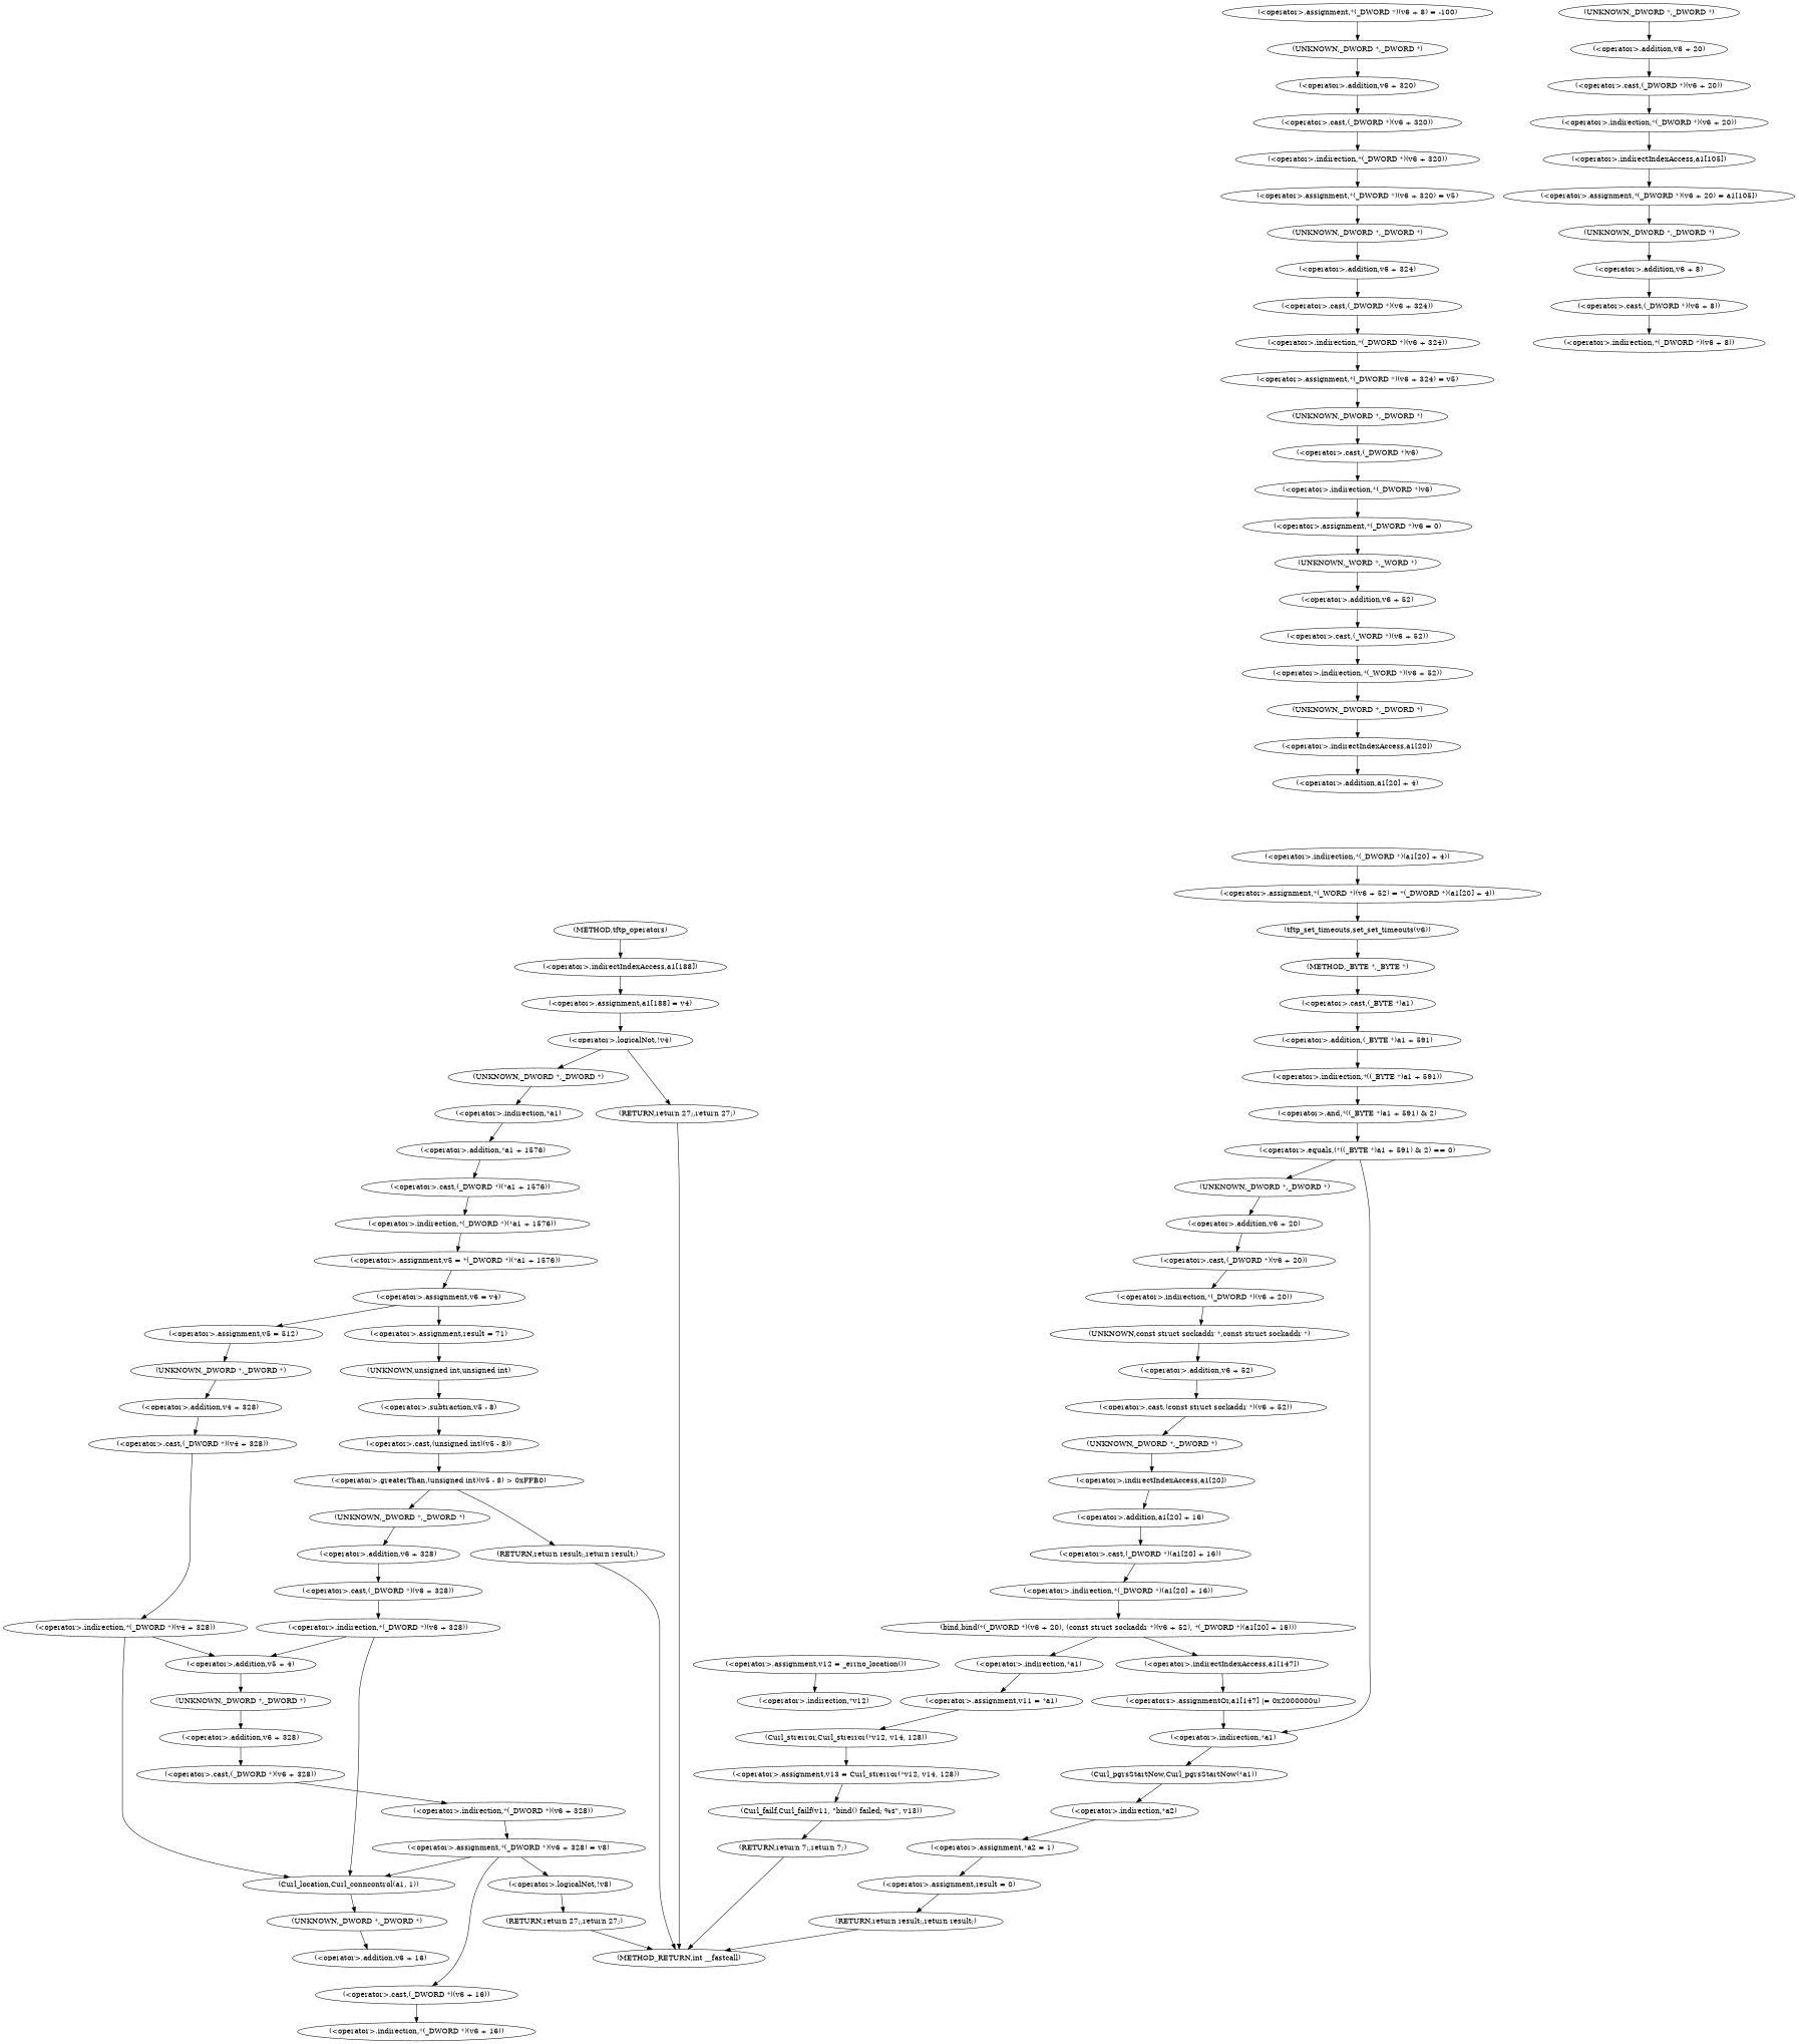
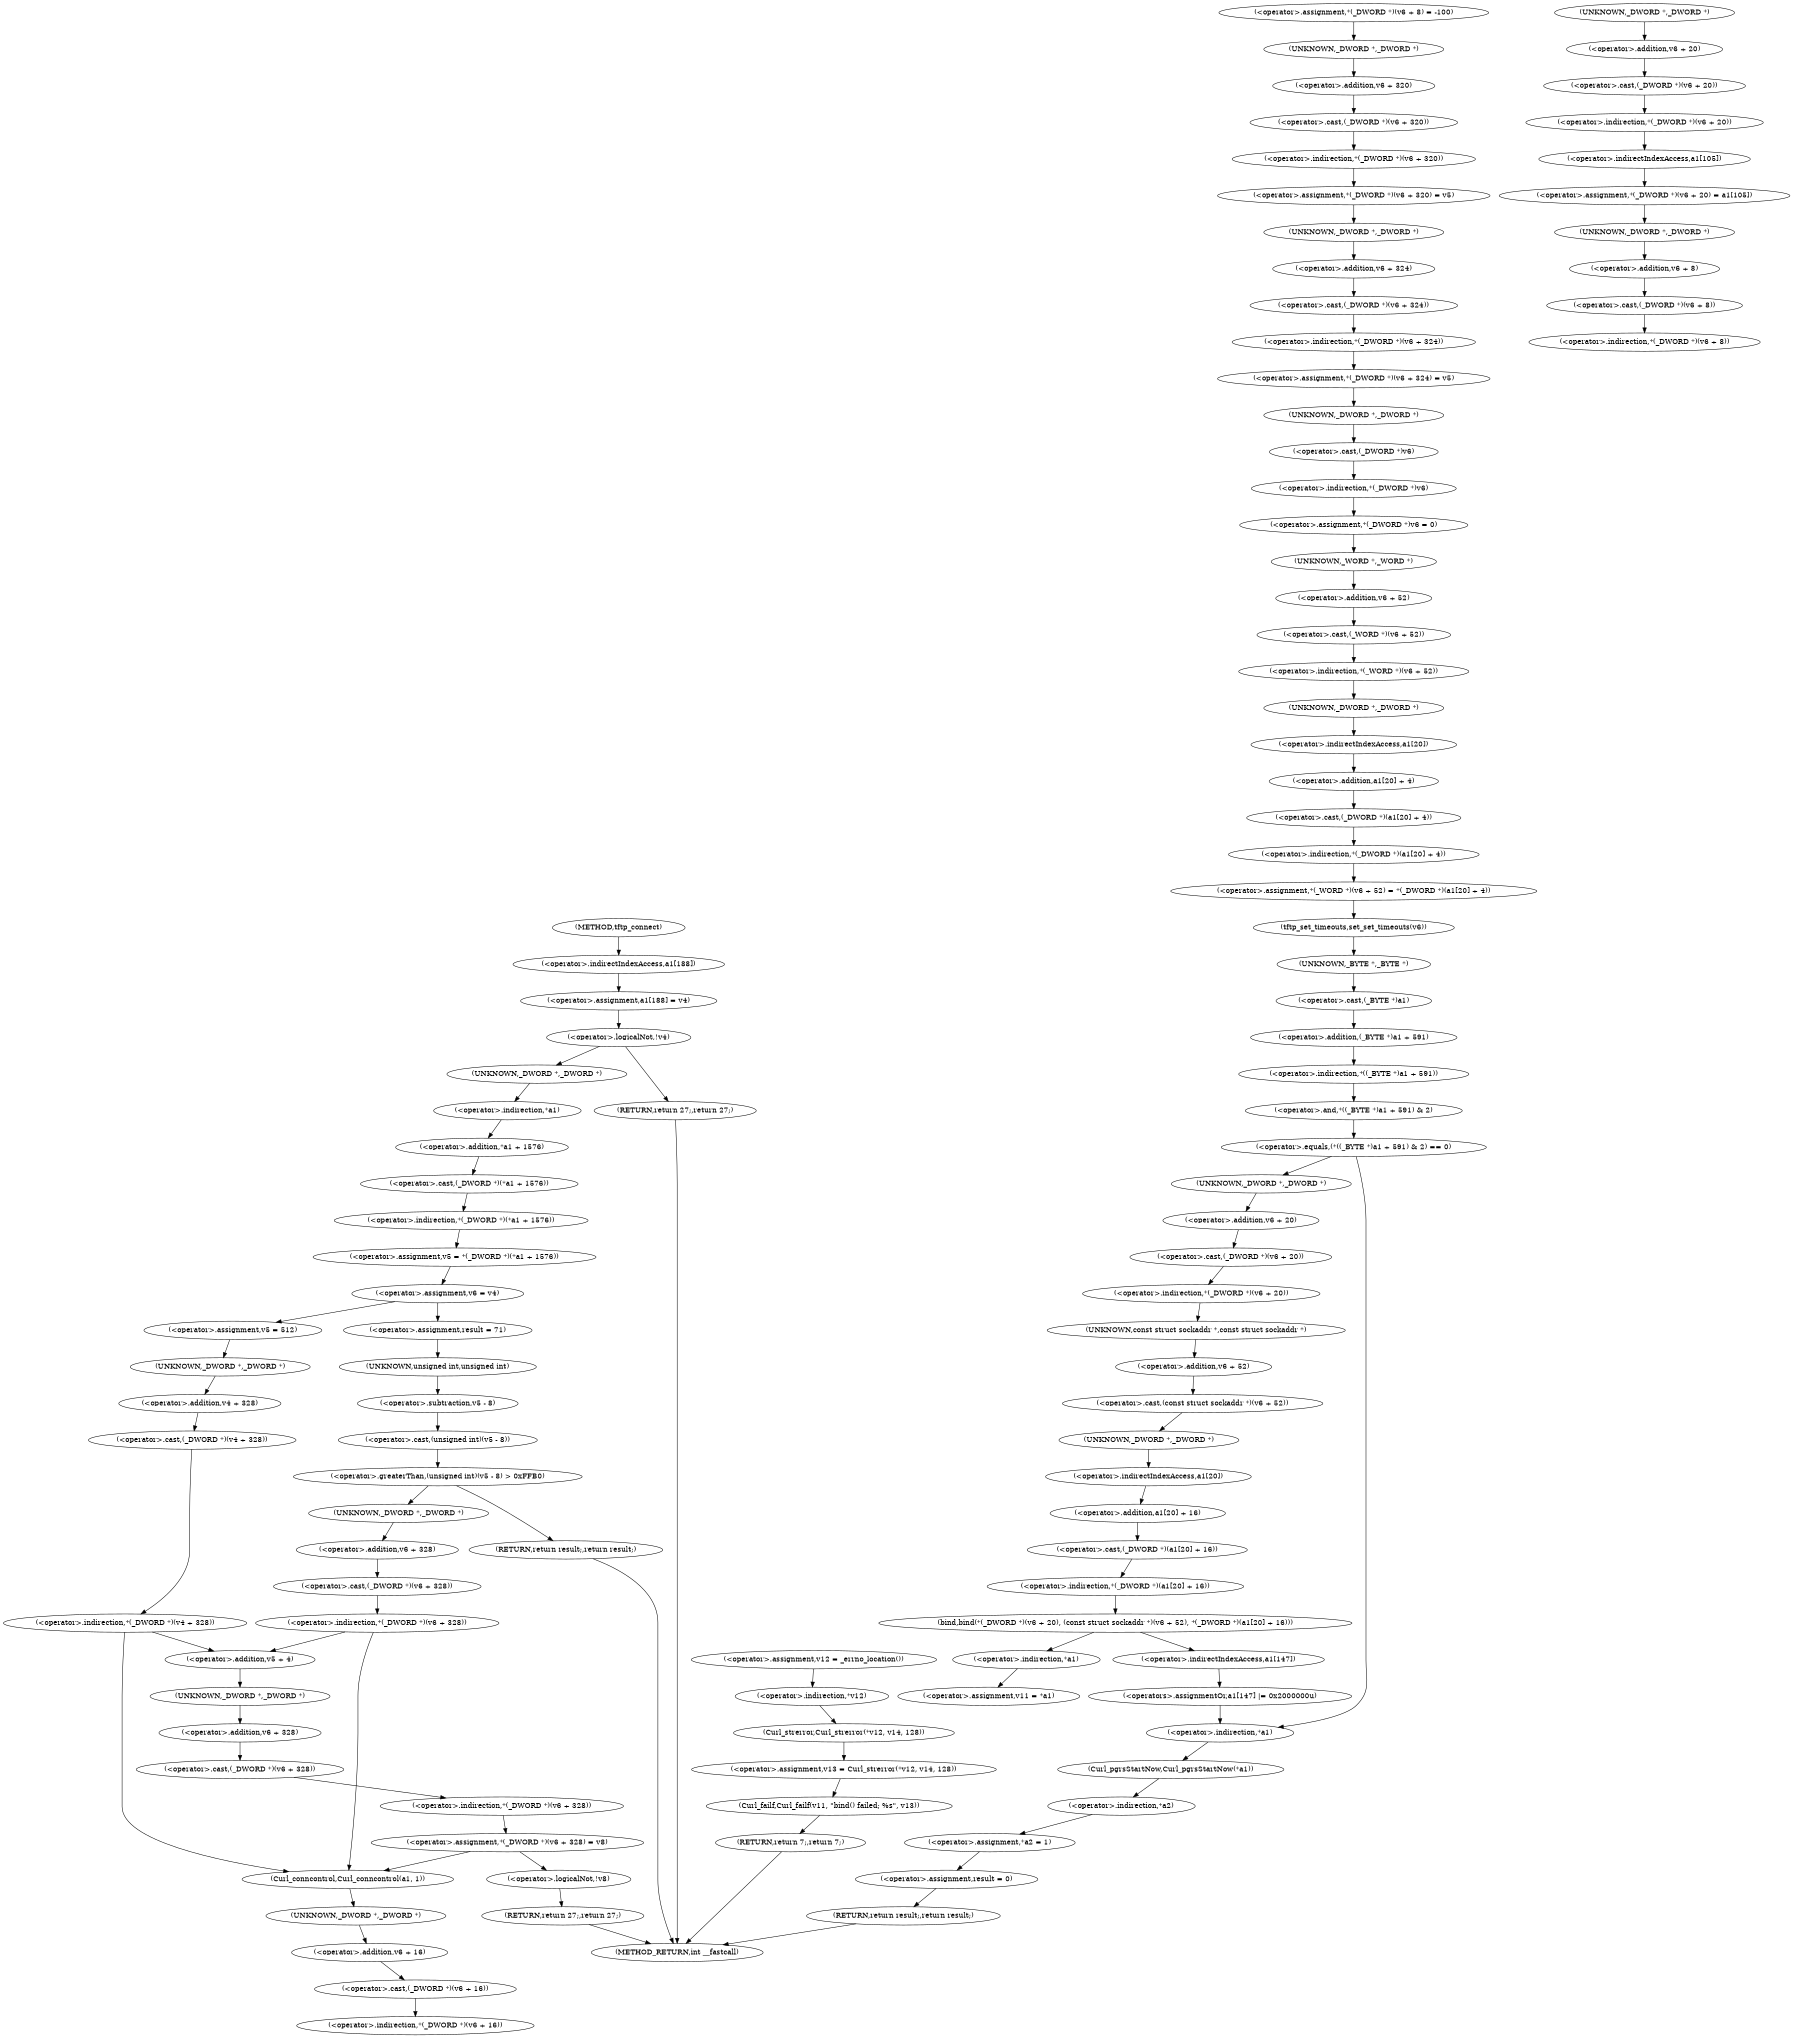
  digraph {
    n1 [label="(<operator>.assignment,a1[188] = v4)"]
    n2 [label="(<operator>.logicalNot,!v4)"]
    n3 [label="(RETURN,return 27;,return 27;)"]
    n4 [label="(UNKNOWN,_DWORD *,_DWORD *)"]
    n5 [label="(<operator>.indirectIndexAccess,a1[188])"]
    n6 [label="(METHOD_RETURN,int __fastcall)"]
    n7 [label="(<operator>.indirection,*a1)"]
    n8 [label="(<operator>.assignment,v5 = *(_DWORD *)(*a1 + 1576))"]
    n9 [label="(<operator>.assignment,v6 = v4)"]
    n10 [label="(<operator>.assignment,result = 71)"]
    n11 [label="(<operator>.assignment,v5 = 512)"]
    n12 [label="(<operator>.indirection,*(_DWORD *)(*a1 + 1576))"]
    n13 [label="(<operator>.cast,(_DWORD *)(*a1 + 1576))"]
    n14 [label="(<operator>.addition,*a1 + 1576)"]
    n15 [label="(UNKNOWN,unsigned int,unsigned int)"]
    n16 [label="(UNKNOWN,_DWORD *,_DWORD *)"]
    n17 [label="(<operator>.subtraction,v5 - 8)"]
    n18 [label="(<operator>.greaterThan,(unsigned int)(v5 - 8) > 0xFFB0)"]
    n19 [label="(RETURN,return result;,return result;)"]
    n20 [label="(UNKNOWN,_DWORD *,_DWORD *)"]
    n21 [label="(<operator>.addition,v6 + 328)"]
    n22 [label="(<operator>.cast,(unsigned int)(v5 - 8))"]
    n23 [label="(<operator>.indirection,*(_DWORD *)(v6 + 328))"]
    n24 [label="(<operator>.addition,v5 + 4)"]
-   n25 [label="(Curl_location,Curl_conncontrol(a1, 1))"]
+   n25 [label="(Curl_conncontrol,Curl_conncontrol(a1, 1))"]
    n26 [label="(UNKNOWN,_DWORD *,_DWORD *)"]
    n27 [label="(UNKNOWN,_DWORD *,_DWORD *)"]
    n28 [label="(<operator>.cast,(_DWORD *)(v6 + 328))"]
    n29 [label="(<operator>.addition,v4 + 328)"]
    n30 [label="(<operator>.indirection,*(_DWORD *)(v4 + 328))"]
    n31 [label="(<operator>.cast,(_DWORD *)(v4 + 328))"]
    n32 [label="(<operator>.addition,v6 + 328)"]
    n33 [label="(<operator>.assignment,*(_DWORD *)(v6 + 328) = v8)"]
    n34 [label="(<operator>.logicalNot,!v8)"]
    n35 [label="(RETURN,return 27;,return 27;)"]
    n36 [label="(<operator>.indirection,*(_DWORD *)(v6 + 328))"]
    n37 [label="(<operator>.cast,(_DWORD *)(v6 + 328))"]
    n38 [label="(<operator>.addition,v6 + 16)"]
    n39 [label="(UNKNOWN,_DWORD *,_DWORD *)"]
    n40 [label="(<operator>.addition,v6 + 20)"]
    n41 [label="(<operator>.indirection,*(_DWORD *)(v6 + 16))"]
    n42 [label="(<operator>.cast,(_DWORD *)(v6 + 16))"]
    n43 [label="(<operator>.assignment,*(_DWORD *)(v6 + 20) = a1[105])"]
    n44 [label="(UNKNOWN,_DWORD *,_DWORD *)"]
    n45 [label="(<operator>.addition,v6 + 8)"]
    n46 [label="(<operator>.indirection,*(_DWORD *)(v6 + 20))"]
    n47 [label="(<operator>.indirectIndexAccess,a1[105])"]
    n48 [label="(<operator>.cast,(_DWORD *)(v6 + 20))"]
    n49 [label="(<operator>.assignment,*(_DWORD *)(v6 + 8) = -100)"]
    n50 [label="(UNKNOWN,_DWORD *,_DWORD *)"]
    n51 [label="(<operator>.addition,v6 + 320)"]
    n52 [label="(<operator>.indirection,*(_DWORD *)(v6 + 8))"]
    n53 [label="(<operator>.cast,(_DWORD *)(v6 + 8))"]
    n54 [label="(<operator>.assignment,*(_DWORD *)(v6 + 320) = v5)"]
    n55 [label="(UNKNOWN,_DWORD *,_DWORD *)"]
    n56 [label="(<operator>.addition,v6 + 324)"]
    n57 [label="(<operator>.indirection,*(_DWORD *)(v6 + 320))"]
    n58 [label="(<operator>.cast,(_DWORD *)(v6 + 320))"]
    n59 [label="(<operator>.assignment,*(_DWORD *)(v6 + 324) = v5)"]
    n60 [label="(UNKNOWN,_DWORD *,_DWORD *)"]
    n61 [label="(<operator>.cast,(_DWORD *)v6)"]
    n62 [label="(<operator>.indirection,*(_DWORD *)(v6 + 324))"]
    n63 [label="(<operator>.cast,(_DWORD *)(v6 + 324))"]
    n64 [label="(<operator>.assignment,*(_DWORD *)v6 = 0)"]
    n65 [label="(UNKNOWN,_WORD *,_WORD *)"]
    n66 [label="(<operator>.addition,v6 + 52)"]
    n67 [label="(<operator>.indirection,*(_DWORD *)v6)"]
    n68 [label="(<operator>.assignment,*(_WORD *)(v6 + 52) = *(_DWORD *)(a1[20] + 4))"]
    n69 [label="(tftp_set_timeouts,set_set_timeouts(v6))"]
-   n70 [label="(METHOD,_BYTE *,_BYTE *)"]
+   n70 [label="(UNKNOWN,_BYTE *,_BYTE *)"]
    n71 [label="(<operator>.indirection,*(_WORD *)(v6 + 52))"]
    n72 [label="(UNKNOWN,_DWORD *,_DWORD *)"]
    n73 [label="(<operator>.indirectIndexAccess,a1[20])"]
    n74 [label="(<operator>.cast,(_WORD *)(v6 + 52))"]
    n75 [label="(<operator>.indirection,*(_DWORD *)(a1[20] + 4))"]
+   n76 [label="(<operator>.cast,(_DWORD *)(a1[20] + 4))"]
    n77 [label="(<operator>.addition,a1[20] + 4)"]
    n78 [label="(<operator>.cast,(_BYTE *)a1)"]
    n79 [label="(<operator>.equals,(*((_BYTE *)a1 + 591) & 2) == 0)"]
    n80 [label="(UNKNOWN,_DWORD *,_DWORD *)"]
    n81 [label="(<operator>.indirection,*a1)"]
    n82 [label="(<operator>.addition,v6 + 20)"]
    n83 [label="(Curl_pgrsStartNow,Curl_pgrsStartNow(*a1))"]
    n84 [label="(<operator>.and,*((_BYTE *)a1 + 591) & 2)"]
    n85 [label="(<operator>.indirection,*((_BYTE *)a1 + 591))"]
    n86 [label="(<operator>.addition,(_BYTE *)a1 + 591)"]
    n87 [label="(bind,bind(*(_DWORD *)(v6 + 20), (const struct sockaddr *)(v6 + 52), *(_DWORD *)(a1[20] + 16)))"]
    n88 [label="(<operator>.indirection,*a1)"]
    n89 [label="(<operator>.indirectIndexAccess,a1[147])"]
    n90 [label="(<operator>.assignment,v11 = *a1)"]
    n91 [label="(<operators>.assignmentOr,a1[147] |= 0x2000000u)"]
    n92 [label="(<operator>.indirection,*(_DWORD *)(v6 + 20))"]
    n93 [label="(UNKNOWN,const struct sockaddr *,const struct sockaddr *)"]
    n94 [label="(<operator>.addition,v6 + 52)"]
    n95 [label="(<operator>.cast,(_DWORD *)(v6 + 20))"]
    n96 [label="(<operator>.cast,(const struct sockaddr *)(v6 + 52))"]
    n97 [label="(UNKNOWN,_DWORD *,_DWORD *)"]
    n98 [label="(<operator>.indirectIndexAccess,a1[20])"]
    n99 [label="(<operator>.indirection,*(_DWORD *)(a1[20] + 16))"]
    n100 [label="(<operator>.cast,(_DWORD *)(a1[20] + 16))"]
    n101 [label="(<operator>.addition,a1[20] + 16)"]
    n102 [label="(<operator>.assignment,v12 = _errno_location())"]
    n103 [label="(<operator>.indirection,*v12)"]
    n104 [label="(Curl_strerror,Curl_strerror(*v12, v14, 128))"]
    n105 [label="(<operator>.assignment,v13 = Curl_strerror(*v12, v14, 128))"]
    n106 [label="(Curl_failf,Curl_failf(v11, \"bind() failed; %s\", v13))"]
    n107 [label="(RETURN,return 7;,return 7;)"]
    n108 [label="(<operator>.indirection,*a2)"]
    n109 [label="(<operator>.assignment,*a2 = 1)"]
    n110 [label="(<operator>.assignment,result = 0)"]
    n111 [label="(RETURN,return result;,return result;)"]
-   n112 [label="(METHOD,tftp_operators)"]
+   n112 [label="(METHOD,tftp_connect)"]
    n1 -> n2
    n2 -> n3
    n2 -> n4
    n3 -> n6
    n4 -> n7
    n5 -> n1
    n7 -> n14
    n8 -> n9
    n9 -> n10
    n9 -> n11
    n10 -> n15
    n11 -> n16
    n12 -> n8
    n13 -> n12
    n14 -> n13
    n15 -> n17
    n16 -> n29
    n17 -> n22
    n18 -> n19
    n18 -> n20
    n19 -> n6
    n20 -> n21
    n21 -> n28
    n22 -> n18
    n23 -> n24
    n23 -> n25
    n24 -> n26
    n25 -> n27
    n26 -> n32
    n27 -> n38
    n28 -> n23
    n29 -> n31
    n30 -> n24
    n30 -> n25
    n31 -> n30
    n32 -> n37
    n33 -> n25
    n33 -> n34
    n34 -> n35
    n35 -> n6
    n36 -> n33
    n37 -> n36
-   n33 -> n42
+   n38 -> n42
    n39 -> n40
    n40 -> n48
    n42 -> n41
    n43 -> n44
    n44 -> n45
    n45 -> n53
    n46 -> n47
    n47 -> n43
    n48 -> n46
    n49 -> n50
    n50 -> n51
    n51 -> n58
    n53 -> n52
    n54 -> n55
    n55 -> n56
    n56 -> n63
    n57 -> n54
    n58 -> n57
    n59 -> n60
    n60 -> n61
    n61 -> n67
    n62 -> n59
    n63 -> n62
    n64 -> n65
    n65 -> n66
    n66 -> n74
    n67 -> n64
    n68 -> n69
    n69 -> n70
    n70 -> n78
    n71 -> n72
    n72 -> n73
    n73 -> n77
    n74 -> n71
    n75 -> n68
+   n76 -> n75
+   n77 -> n76
    n78 -> n86
    n79 -> n80
    n79 -> n81
    n80 -> n82
    n81 -> n83
    n82 -> n95
    n83 -> n108
    n84 -> n79
    n85 -> n84
    n86 -> n85
    n87 -> n88
    n87 -> n89
    n88 -> n90
    n89 -> n91
    n91 -> n81
    n92 -> n93
    n93 -> n94
    n94 -> n96
    n95 -> n92
    n96 -> n97
    n97 -> n98
    n98 -> n101
    n99 -> n87
    n100 -> n99
    n101 -> n100
    n102 -> n103
-   n90 -> n104
+   n103 -> n104
    n104 -> n105
    n105 -> n106
    n106 -> n107
    n107 -> n6
    n108 -> n109
    n109 -> n110
    n110 -> n111
    n111 -> n6
    n112 -> n5
  }
